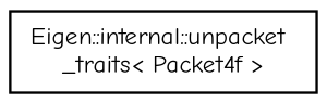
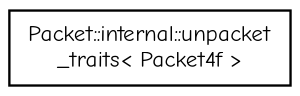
  digraph {
    rankdir=LR
    fontname="Comic Neue"
-   n1 [color=black fillcolor=white fontname="Comic Neue" fontsize=10 height=0.2 label="Eigen::internal::unpacket\l_traits\< Packet4f \>" shape=record style=filled width=0.4]
+   n1 [color=black fillcolor=white fontname="Comic Neue" fontsize=10 height=0.2 label="Packet::internal::unpacket\l_traits\< Packet4f \>" shape=record style=filled width=0.4]
  }
